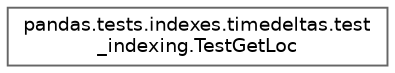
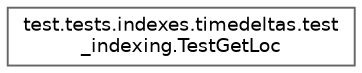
  digraph {
    rankdir=LR
-   n1 [color=grey40 fillcolor=white fontname=Helvetica fontsize=10 height=0.2 label="pandas.tests.indexes.timedeltas.test\l_indexing.TestGetLoc" shape=box style=filled width=0.4]
+   n1 [color=grey40 fillcolor=white fontname=Helvetica fontsize=10 height=0.2 label="test.tests.indexes.timedeltas.test\l_indexing.TestGetLoc" shape=box style=filled width=0.4]
  }
